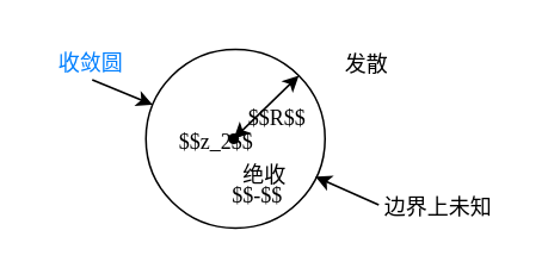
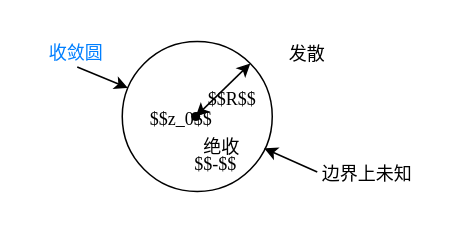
  <mxCell id="0" />
  <mxCell id="1" value="坐标轴" parent="0" />
  <mxCell id="2" value="" style="ellipse;whiteSpace=wrap;html=1;aspect=fixed;" parent="1" vertex="1"><mxGeometry x="81" y="27" width="100" height="100" as="geometry" /></mxCell>
  <mxCell id="3" value="绝收" style="text;html=1;align=center;verticalAlign=middle;resizable=0;points=[];autosize=1;strokeColor=none;fillColor=none;fontFamily=黑体;" parent="1" vertex="1"><mxGeometry x="122" y="83" width="50" height="30" as="geometry" /></mxCell>
- <mxCell id="4" value="$$z_2$$" style="text;html=1;align=center;verticalAlign=middle;resizable=0;points=[];autosize=1;strokeColor=none;fillColor=none;fontFamily=黑体;" parent="1" vertex="1"><mxGeometry x="85" y="64" width="70" height="30" as="geometry" /></mxCell>
+ <mxCell id="4" value="$$z_0$$" style="text;html=1;align=center;verticalAlign=middle;resizable=0;points=[];autosize=1;strokeColor=none;fillColor=none;fontFamily=黑体;" parent="1" vertex="1"><mxGeometry x="85" y="64" width="70" height="30" as="geometry" /></mxCell>
  <mxCell id="5" value="$$R$$" style="text;html=1;align=center;verticalAlign=middle;resizable=0;points=[];autosize=1;strokeColor=none;fillColor=none;fontFamily=黑体;" parent="1" vertex="1"><mxGeometry x="129" y="51" width="50" height="30" as="geometry" /></mxCell>
  <mxCell id="6" value="&lt;font color=&quot;#007fff&quot;&gt;收敛圆&lt;/font&gt;" style="text;html=1;align=center;verticalAlign=middle;resizable=0;points=[];autosize=1;strokeColor=none;fillColor=none;fontFamily=黑体;" parent="1" vertex="1"><mxGeometry x="20" y="20" width="60" height="30" as="geometry" /></mxCell>
  <mxCell id="7" value="" style="shape=waypoint;sketch=0;fillStyle=solid;size=6;pointerEvents=1;points=[];fillColor=none;resizable=0;rotatable=0;perimeter=centerPerimeter;snapToPoint=1;" parent="1" vertex="1"><mxGeometry x="120" y="67" width="20" height="20" as="geometry" /></mxCell>
  <mxCell id="8" value="边界上未知" style="text;html=1;align=center;verticalAlign=middle;resizable=0;points=[];autosize=1;strokeColor=none;fillColor=none;fontFamily=黑体;" parent="1" vertex="1"><mxGeometry x="204" y="101" width="80" height="30" as="geometry" /></mxCell>
  <mxCell id="9" value="" style="endArrow=classic;startArrow=classic;html=1;rounded=0;entryX=1;entryY=0;entryDx=0;entryDy=0;exitX=0.371;exitY=0.588;exitDx=0;exitDy=0;exitPerimeter=0;" edge="1" parent="1" source="7" target="2"><mxGeometry width="50" height="50" relative="1" as="geometry"><mxPoint x="131" y="75" as="sourcePoint" /><mxPoint x="181" y="25" as="targetPoint" /></mxGeometry></mxCell>
  <mxCell id="10" value="发散" style="text;html=1;align=center;verticalAlign=middle;resizable=0;points=[];autosize=1;strokeColor=none;fillColor=none;fontFamily=黑体;" vertex="1" parent="1"><mxGeometry x="179" y="21" width="50" height="30" as="geometry" /></mxCell>
  <mxCell id="11" value="" style="endArrow=classic;html=1;rounded=0;" edge="1" parent="1" target="2"><mxGeometry width="50" height="50" relative="1" as="geometry"><mxPoint x="51" y="44" as="sourcePoint" /><mxPoint x="80" y="-13" as="targetPoint" /></mxGeometry></mxCell>
  <mxCell id="12" value="" style="endArrow=classic;html=1;rounded=0;entryX=0.946;entryY=0.712;entryDx=0;entryDy=0;entryPerimeter=0;" edge="1" parent="1" target="2"><mxGeometry width="50" height="50" relative="1" as="geometry"><mxPoint x="211" y="114" as="sourcePoint" /><mxPoint x="95" y="68" as="targetPoint" /></mxGeometry></mxCell>
  <mxCell id="13" value="$$-$$" style="text;html=1;align=center;verticalAlign=middle;resizable=0;points=[];autosize=1;strokeColor=none;fillColor=none;fontFamily=黑体;" vertex="1" parent="1"><mxGeometry x="118" y="94" width="50" height="30" as="geometry" /></mxCell>
  <mxCell id="14" value="图线" parent="0" />
  <mxCell id="15" value="文本" parent="0" />
